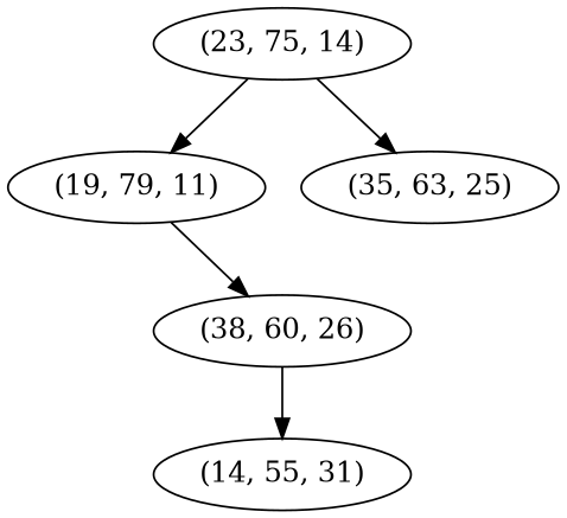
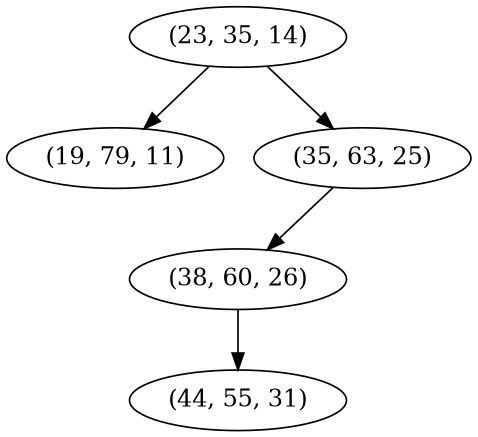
  digraph {
-   "(23, 75, 14)"
+   "(23, 75, 14)" [label="(23, 35, 14)"]
    "(19, 79, 11)"
    "(35, 63, 25)"
    "(38, 60, 26)"
-   "(44, 55, 31)" [label="(14, 55, 31)"]
+   "(44, 55, 31)"
    "(23, 75, 14)" -> "(19, 79, 11)"
    "(23, 75, 14)" -> "(35, 63, 25)"
-   "(19, 79, 11)" -> "(38, 60, 26)"
+   "(35, 63, 25)" -> "(38, 60, 26)"
    "(38, 60, 26)" -> "(44, 55, 31)"
  }
